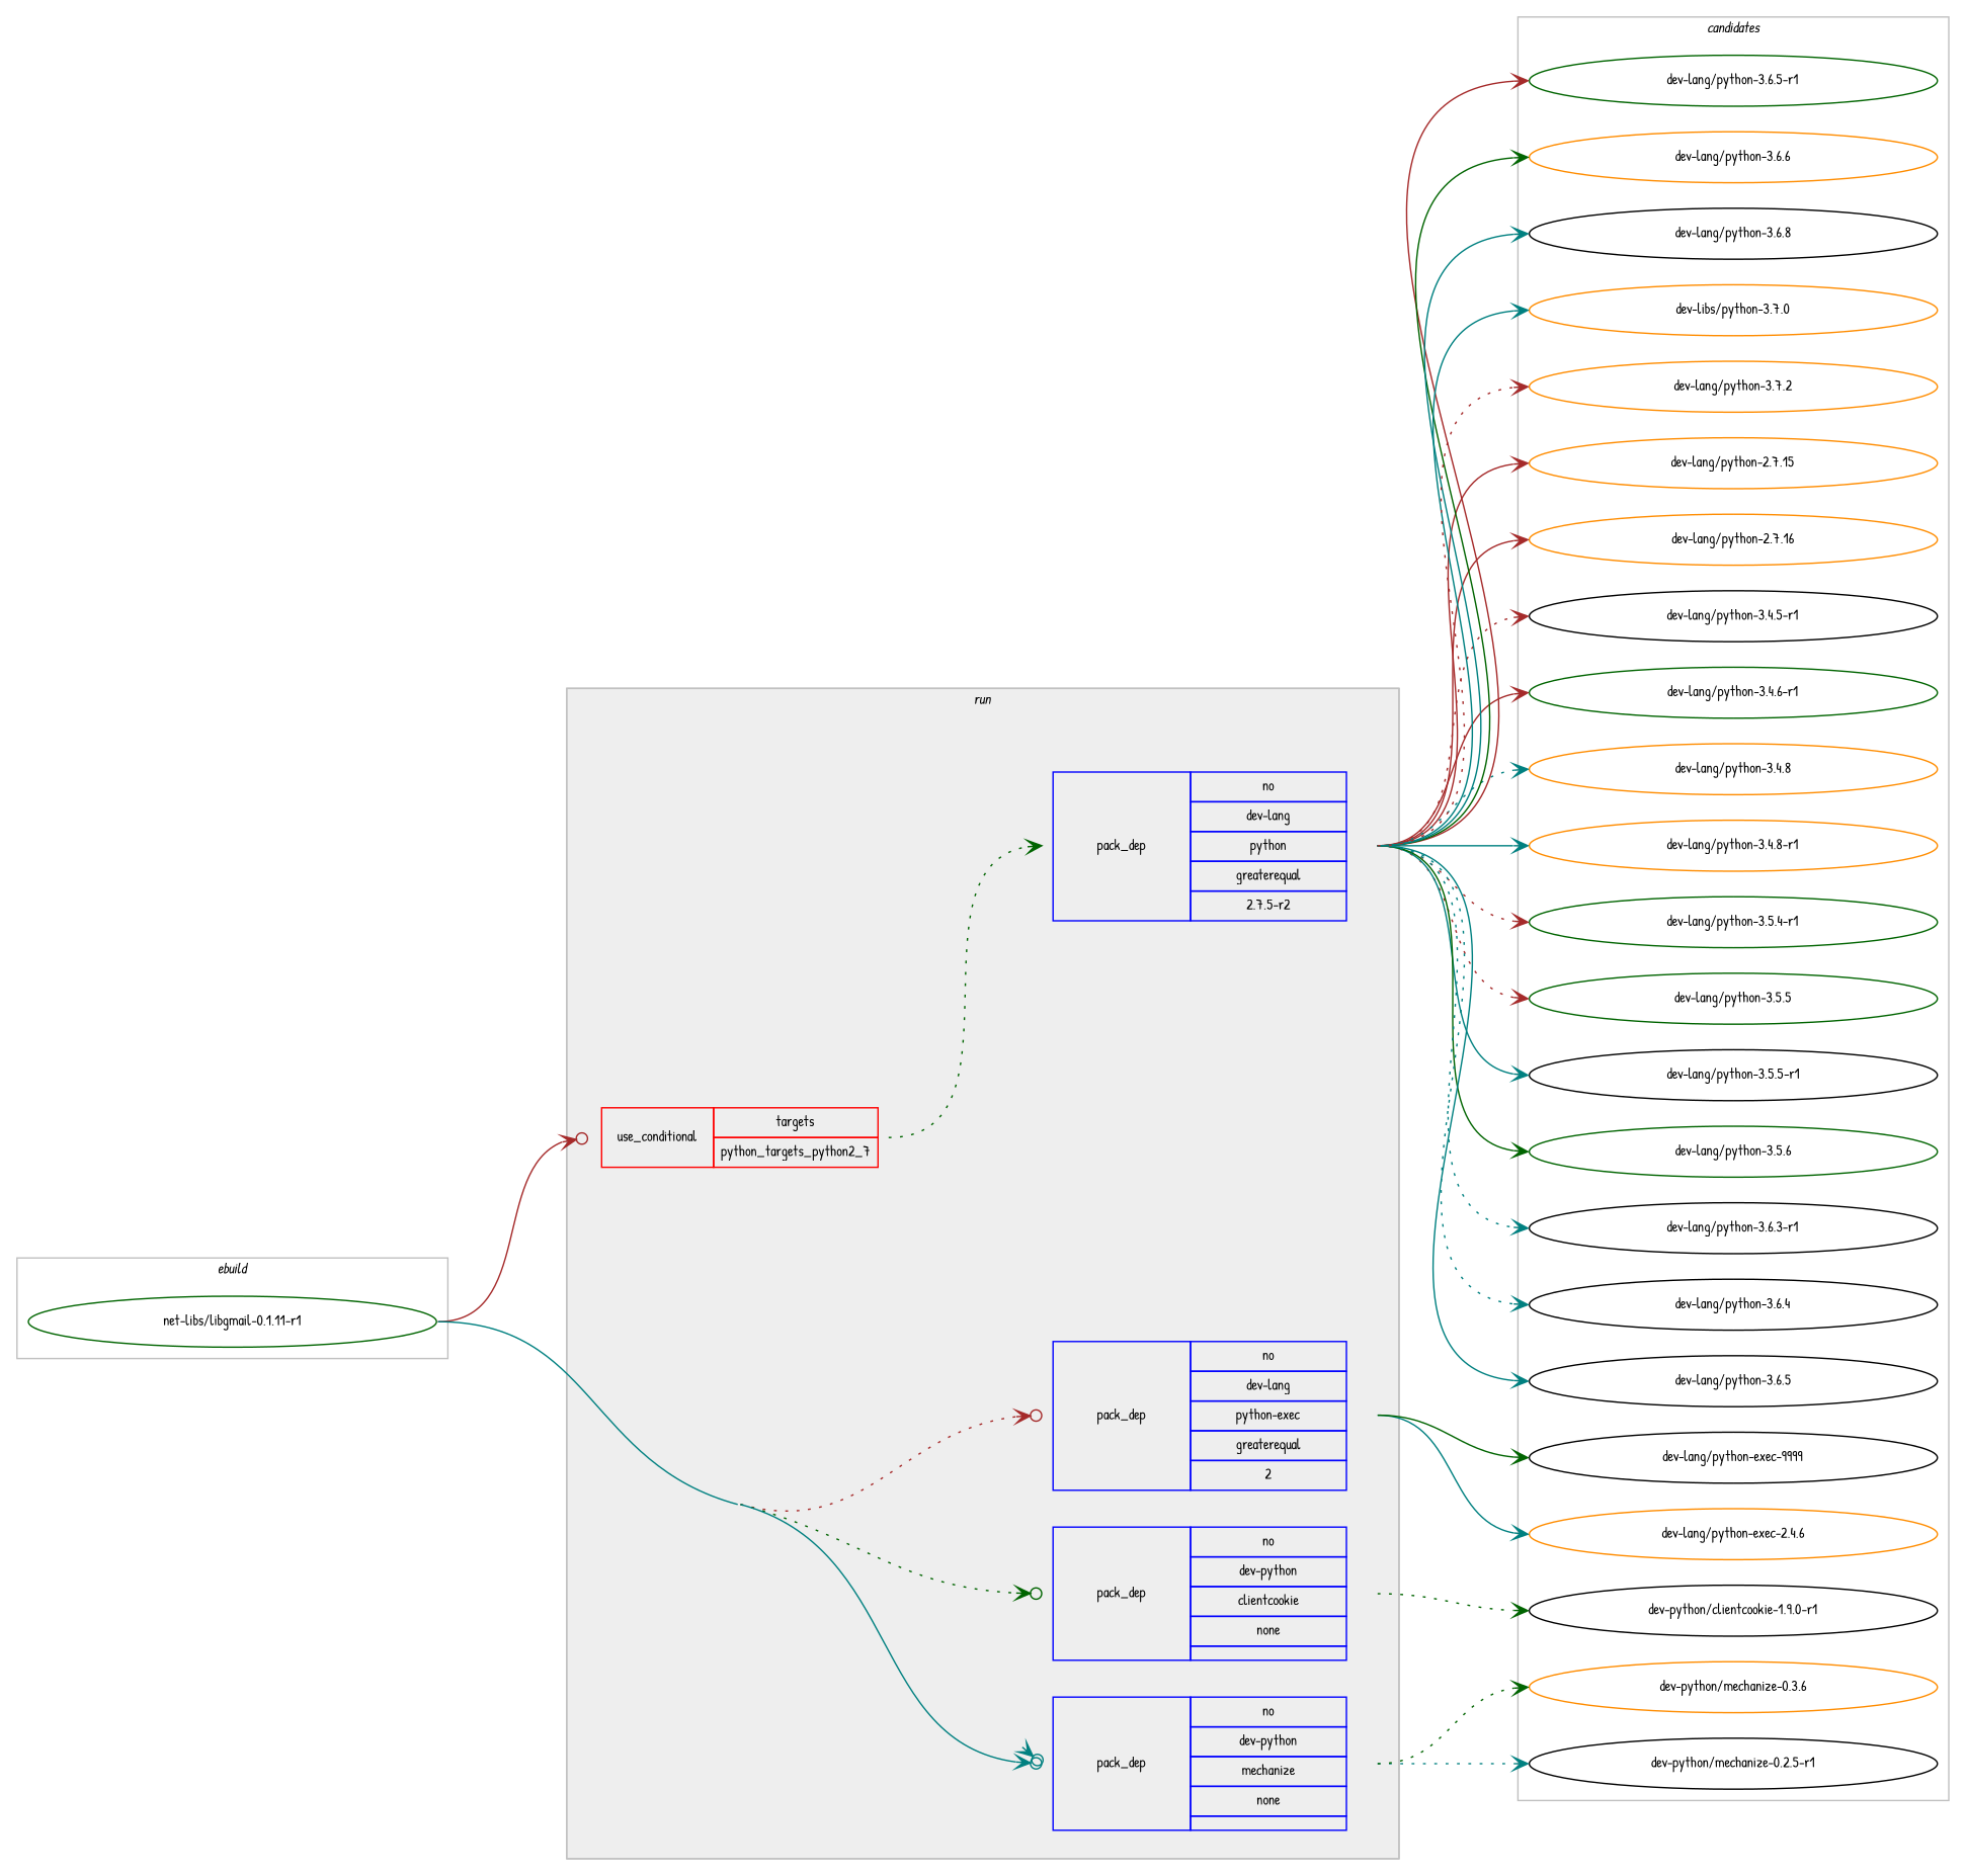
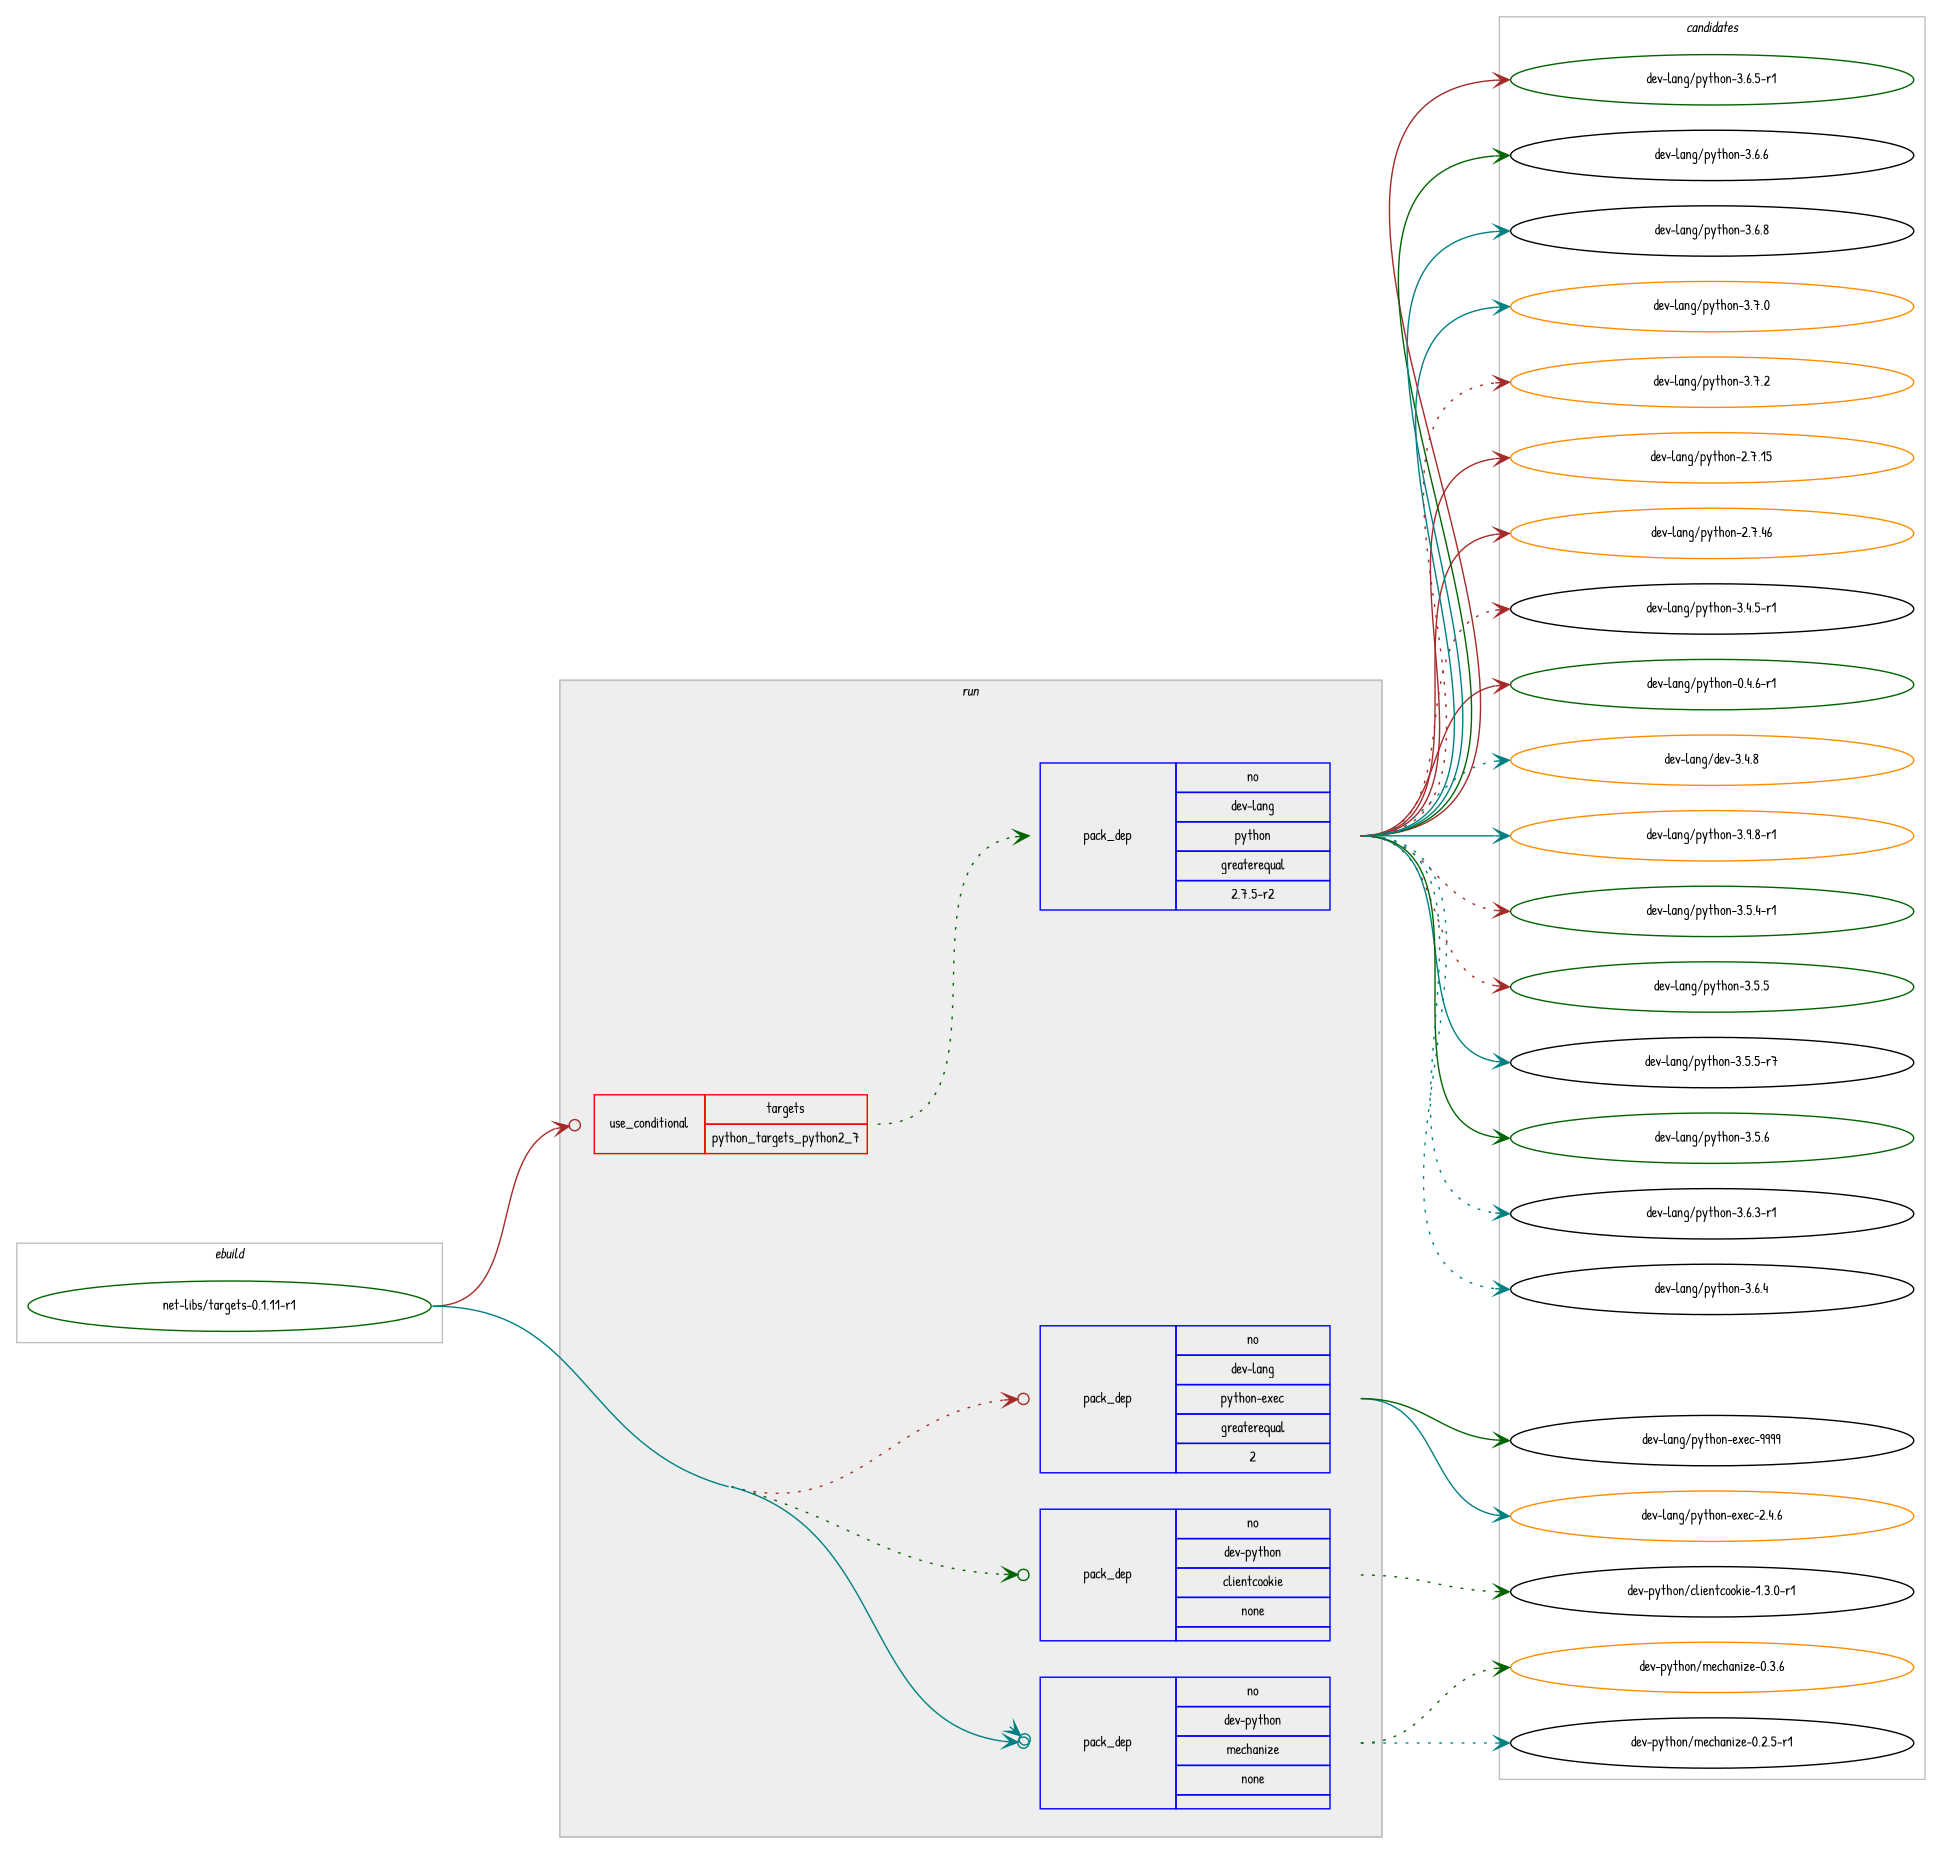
  digraph {
    compound=true
    concentrate=true
    fontname="Patrick Hand"
    fontsize=10
    newrank=true
    rankdir=LR
    ranksep=1.5
    node [color=darkorange fontname="Patrick Hand" fontsize=10]
    edge [arrowhead=vee color=teal fontname="Patrick Hand" headport=w style=solid tailport=e weight=100]
-   n1 [color=darkgreen label="net-libs/libgmail-0.1.11-r1" width=4]
+   n1 [color=darkgreen label="net-libs/targets-0.1.11-r1" width=4]
    n2 [color=blue label=<<TABLE BORDER="0" CELLBORDER="1" CELLSPACING="0" CELLPADDING="4" WIDTH="220"><TR><TD ROWSPAN="6" CELLPADDING="30">pack_dep</TD></TR><TR><TD WIDTH="110">no</TD></TR><TR><TD>dev-lang</TD></TR><TR><TD>python</TD></TR><TR><TD>greaterequal</TD></TR><TR><TD>2.7.5-r2</TD></TR></TABLE>> shape=none]
    n3 [color=red label=<<TABLE BORDER="0" CELLBORDER="1" CELLSPACING="0" CELLPADDING="4"><TR><TD ROWSPAN="3" CELLPADDING="10">use_conditional</TD></TR><TR><TD>targets</TD></TR><TR><TD>python_targets_python2_7</TD></TR></TABLE>> shape=none]
    n4 [color=blue label=<<TABLE BORDER="0" CELLBORDER="1" CELLSPACING="0" CELLPADDING="4" WIDTH="220"><TR><TD ROWSPAN="6" CELLPADDING="30">pack_dep</TD></TR><TR><TD WIDTH="110">no</TD></TR><TR><TD>dev-lang</TD></TR><TR><TD>python-exec</TD></TR><TR><TD>greaterequal</TD></TR><TR><TD>2</TD></TR></TABLE>> shape=none]
    n5 [color=blue label=<<TABLE BORDER="0" CELLBORDER="1" CELLSPACING="0" CELLPADDING="4" WIDTH="220"><TR><TD ROWSPAN="6" CELLPADDING="30">pack_dep</TD></TR><TR><TD WIDTH="110">no</TD></TR><TR><TD>dev-python</TD></TR><TR><TD>clientcookie</TD></TR><TR><TD>none</TD></TR><TR><TD></TD></TR></TABLE>> shape=none]
    n6 [color=blue label=<<TABLE BORDER="0" CELLBORDER="1" CELLSPACING="0" CELLPADDING="4" WIDTH="220"><TR><TD ROWSPAN="6" CELLPADDING="30">pack_dep</TD></TR><TR><TD WIDTH="110">no</TD></TR><TR><TD>dev-python</TD></TR><TR><TD>mechanize</TD></TR><TR><TD>none</TD></TR><TR><TD></TD></TR></TABLE>> shape=none]
    n7 [label="dev-lang/python-2.7.15" width=4]
-   n8 [label="dev-lang/python-2.7.16" width=4]
+   n8 [label="dev-lang/python-2.7.46" width=4]
    n9 [color=black label="dev-lang/python-3.4.5-r1" width=4]
-   n10 [color=darkgreen label="dev-lang/python-3.4.6-r1" width=4]
-   n11 [label="dev-lang/python-3.4.8" width=4]
-   n12 [label="dev-lang/python-3.4.8-r1" width=4]
+   n10 [color=darkgreen label="dev-lang/python-0.4.6-r1" width=4]
+   n11 [label="dev-lang/dev-3.4.8" width=4]
+   n12 [label="dev-lang/python-3.9.8-r1" width=4]
    n13 [color=darkgreen label="dev-lang/python-3.5.4-r1" width=4]
    n14 [color=darkgreen label="dev-lang/python-3.5.5" width=4]
-   n15 [color=black label="dev-lang/python-3.5.5-r1" width=4]
+   n15 [color=black label="dev-lang/python-3.5.5-r7" width=4]
    n16 [color=darkgreen label="dev-lang/python-3.5.6" width=4]
    n17 [color=black label="dev-lang/python-3.6.3-r1" width=4]
    n18 [color=black label="dev-lang/python-3.6.4" width=4]
-   n19 [color=black label="dev-lang/python-3.6.5" width=4]
    n20 [color=darkgreen label="dev-lang/python-3.6.5-r1" width=4]
-   n21 [label="dev-lang/python-3.6.6" width=4]
+   n21 [color=black label="dev-lang/python-3.6.6" width=4]
    n22 [color=black label="dev-lang/python-3.6.8" width=4]
-   n23 [label="dev-libs/python-3.7.0" width=4]
+   n23 [label="dev-lang/python-3.7.0" width=4]
    n24 [label="dev-lang/python-3.7.2" width=4]
-   n25 [color=black label="dev-python/clientcookie-1.9.0-r1" width=4]
+   n25 [color=black label="dev-python/clientcookie-1.3.0-r1" width=4]
    n26 [label="dev-lang/python-exec-2.4.6" width=4]
    n27 [color=black label="dev-lang/python-exec-9999" width=4]
    n28 [color=black label="dev-python/mechanize-0.2.5-r1" width=4]
    n29 [label="dev-python/mechanize-0.3.6" width=4]
    subgraph cluster_1 {
      color=gray
      label=<<i>ebuild</i>>
      rank=same
      n1
    }
    subgraph cluster_2 {
      color=gray
      label=<<i>dependencies</i>>
      subgraph cluster_3 {
        color=gray
        fillcolor="#eeeeee"
        label=<<i>compile</i>>
        style=filled
      }
      subgraph cluster_4 {
        color=gray
        fillcolor="#eeeeee"
        label=<<i>compile and run</i>>
        style=filled
        subgraph sub_5 {
          color=gray
          fillcolor="#eeeeee"
          label=<<i>compile and run</i>>
          style=filled
          n3
          subgraph sub_6 {
            color=gray
            fillcolor="#eeeeee"
            label=<<i>compile and run</i>>
            style=filled
            n2
          }
        }
        subgraph sub_7 {
          color=gray
          fillcolor="#eeeeee"
          label=<<i>compile and run</i>>
          style=filled
          n4
        }
        subgraph sub_8 {
          color=gray
          fillcolor="#eeeeee"
          label=<<i>compile and run</i>>
          style=filled
          n5
        }
        subgraph sub_9 {
          color=gray
          fillcolor="#eeeeee"
          label=<<i>compile and run</i>>
          style=filled
          n6
        }
      }
      subgraph cluster_10 {
        color=gray
        fillcolor="#eeeeee"
        label=<<i>run</i>>
        style=filled
      }
    }
    subgraph cluster_11 {
      color=gray
      label=<<i>candidates</i>>
      rank=same
      subgraph sub_12 {
        color=black
        label=<<i>candidates</i>>
        nodesep=1
        rank=same
        n7
        n8
        n9
        n10
        n11
        n12
        n13
        n14
        n15
        n16
        n17
        n18
-       n19
        n20
        n21
        n22
        n23
        n24
      }
      subgraph sub_13 {
        color=black
        label=<<i>candidates</i>>
        nodesep=1
        rank=same
        n25
      }
      subgraph sub_14 {
        color=black
        label=<<i>candidates</i>>
        nodesep=1
        rank=same
        n26
        n27
      }
      subgraph sub_15 {
        color=black
        label=<<i>candidates</i>>
        nodesep=1
        rank=same
        n28
        n29
      }
    }
    n1 -> n3 [arrowhead=odotvee color=brown weight=20]
    n1 -> n4 [arrowhead=odotvee color=brown style=dotted weight=20]
    n1 -> n5 [arrowhead=odotvee color=darkgreen style=dotted weight=20]
    n1 -> n6 [arrowhead=odotvee weight=20]
    n2 -> n7 [color=brown]
    n2 -> n8 [color=brown]
    n2 -> n9 [color=brown style=dotted]
    n2 -> n10 [color=brown]
    n2 -> n11 [style=dotted]
    n2 -> n12
    n2 -> n13 [color=brown style=dotted]
    n2 -> n14 [color=brown style=dotted]
    n2 -> n15
    n2 -> n16 [color=darkgreen]
    n2 -> n17 [style=dotted]
    n2 -> n18 [style=dotted]
-   n2 -> n19
    n2 -> n20 [color=brown]
    n2 -> n21 [color=darkgreen]
    n2 -> n22
    n2 -> n23
    n2 -> n24 [color=brown style=dotted]
    n3 -> n2 [color=darkgreen style=dotted weight=20]
    n4 -> n26
    n4 -> n27 [color=darkgreen]
    n5 -> n25 [color=darkgreen style=dotted]
    n6 -> n28 [style=dotted]
    n6 -> n29 [color=darkgreen style=dotted]
  }
